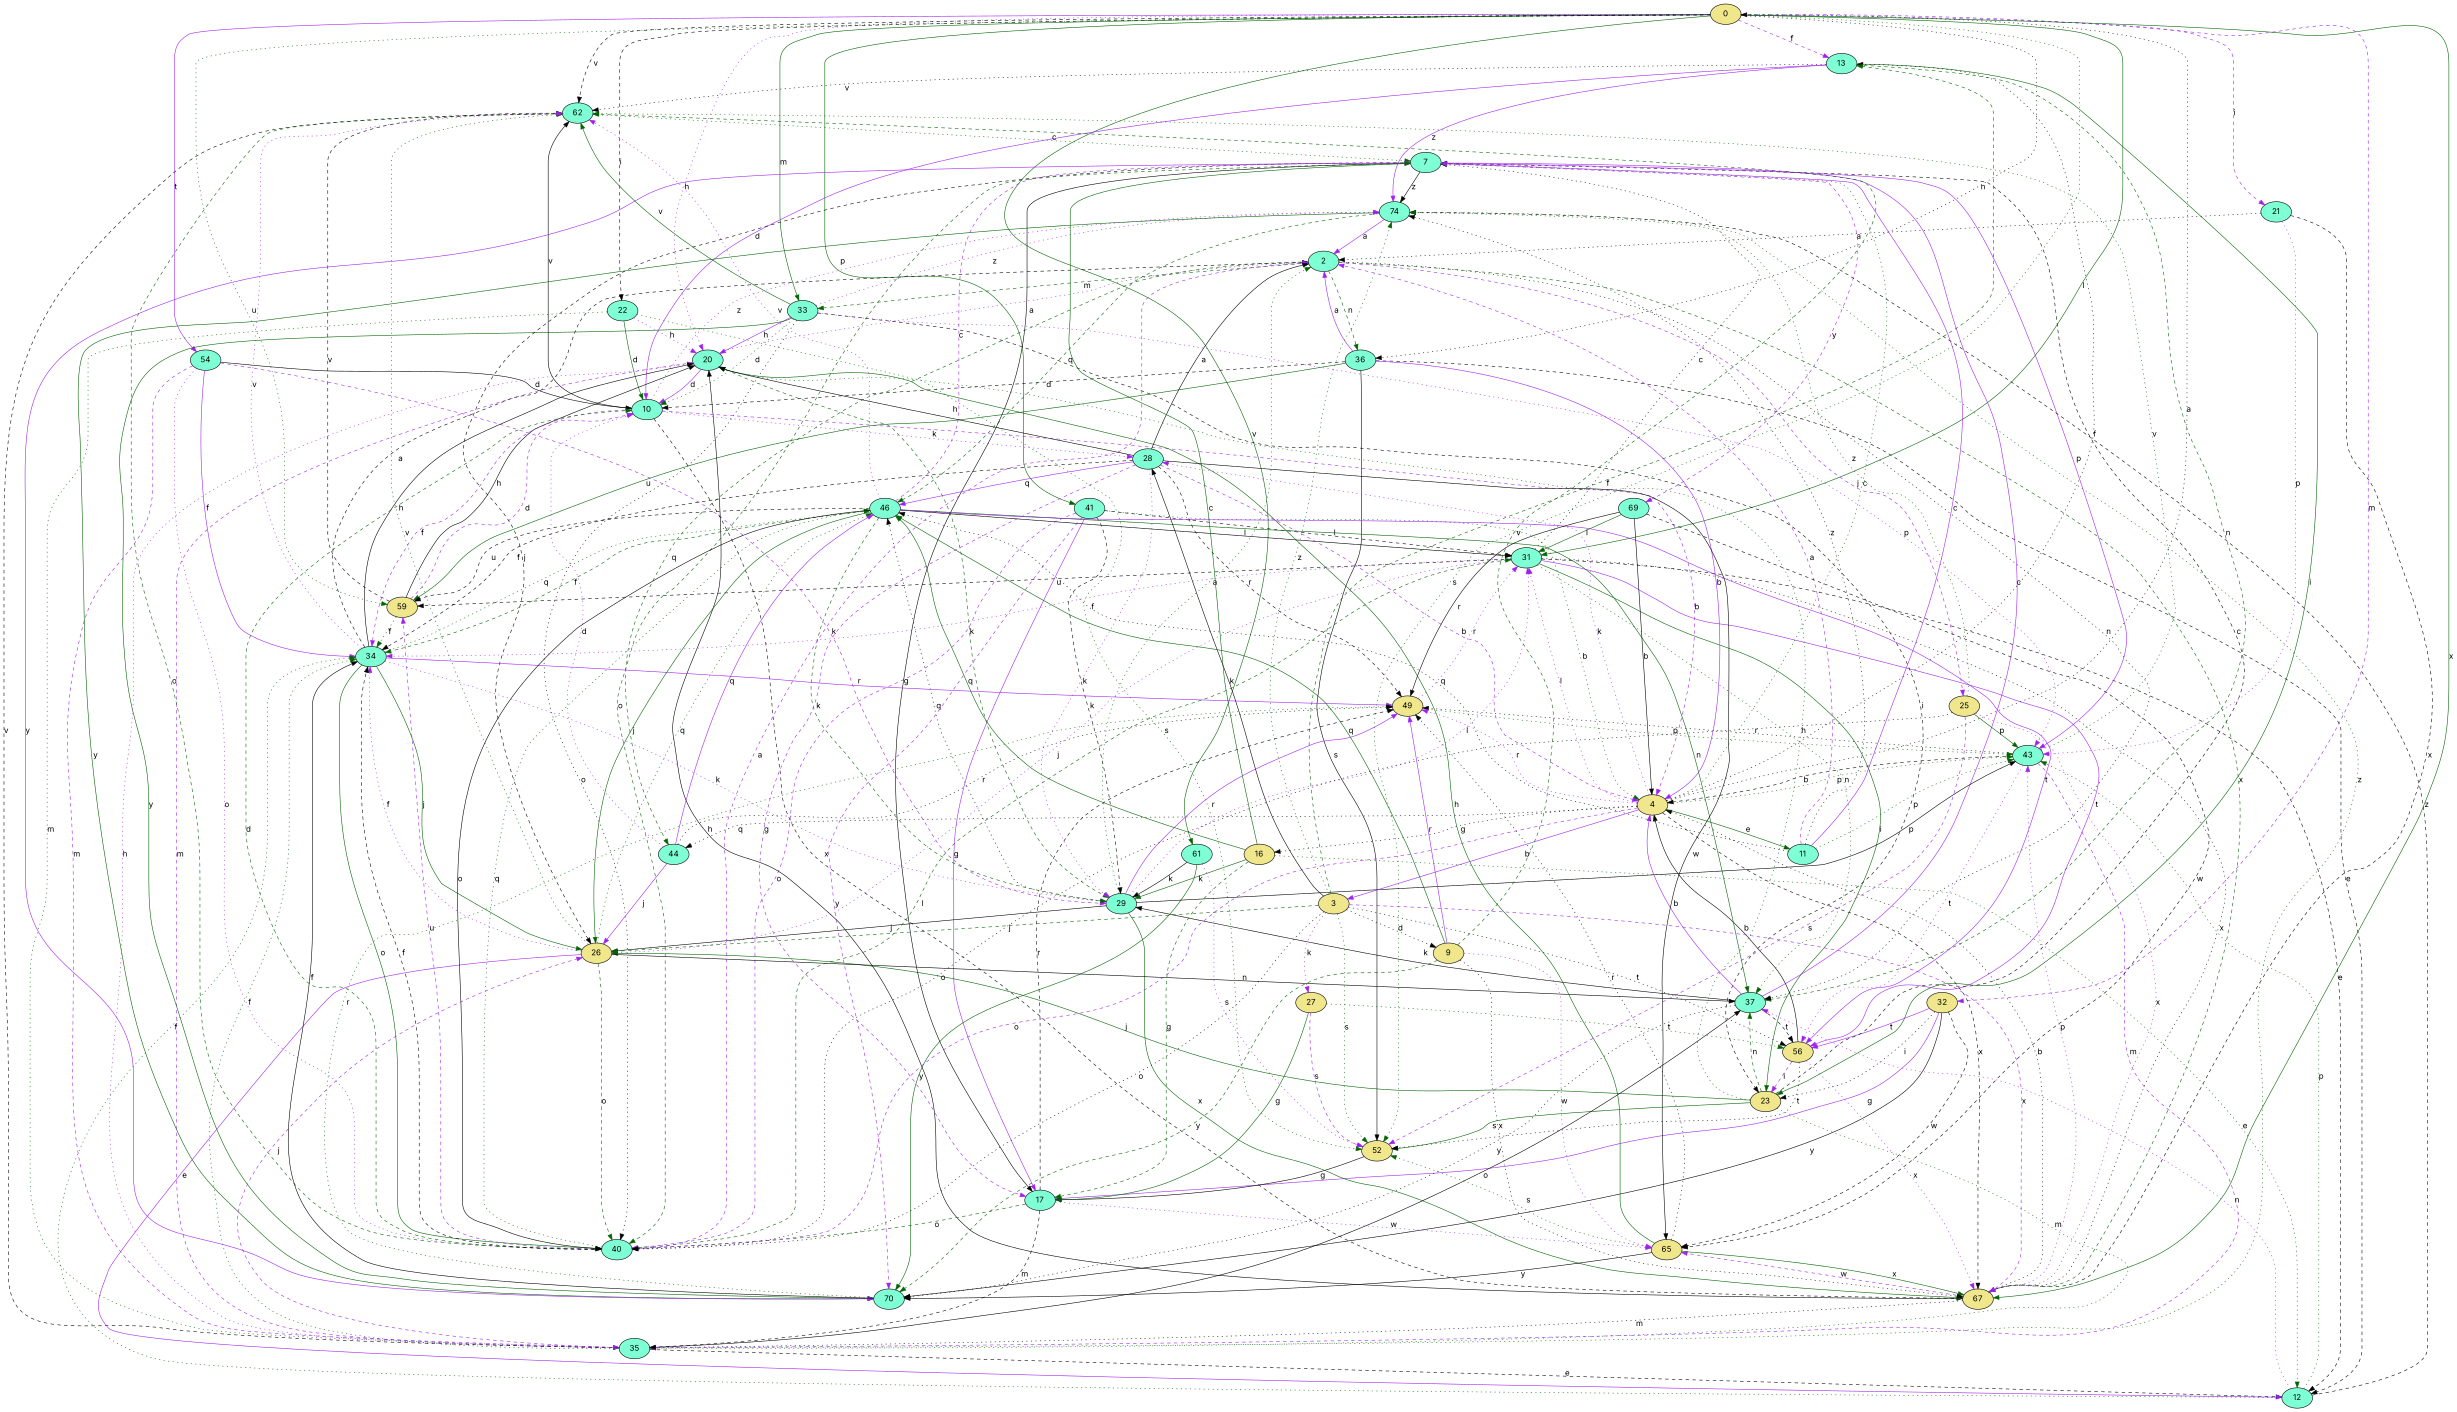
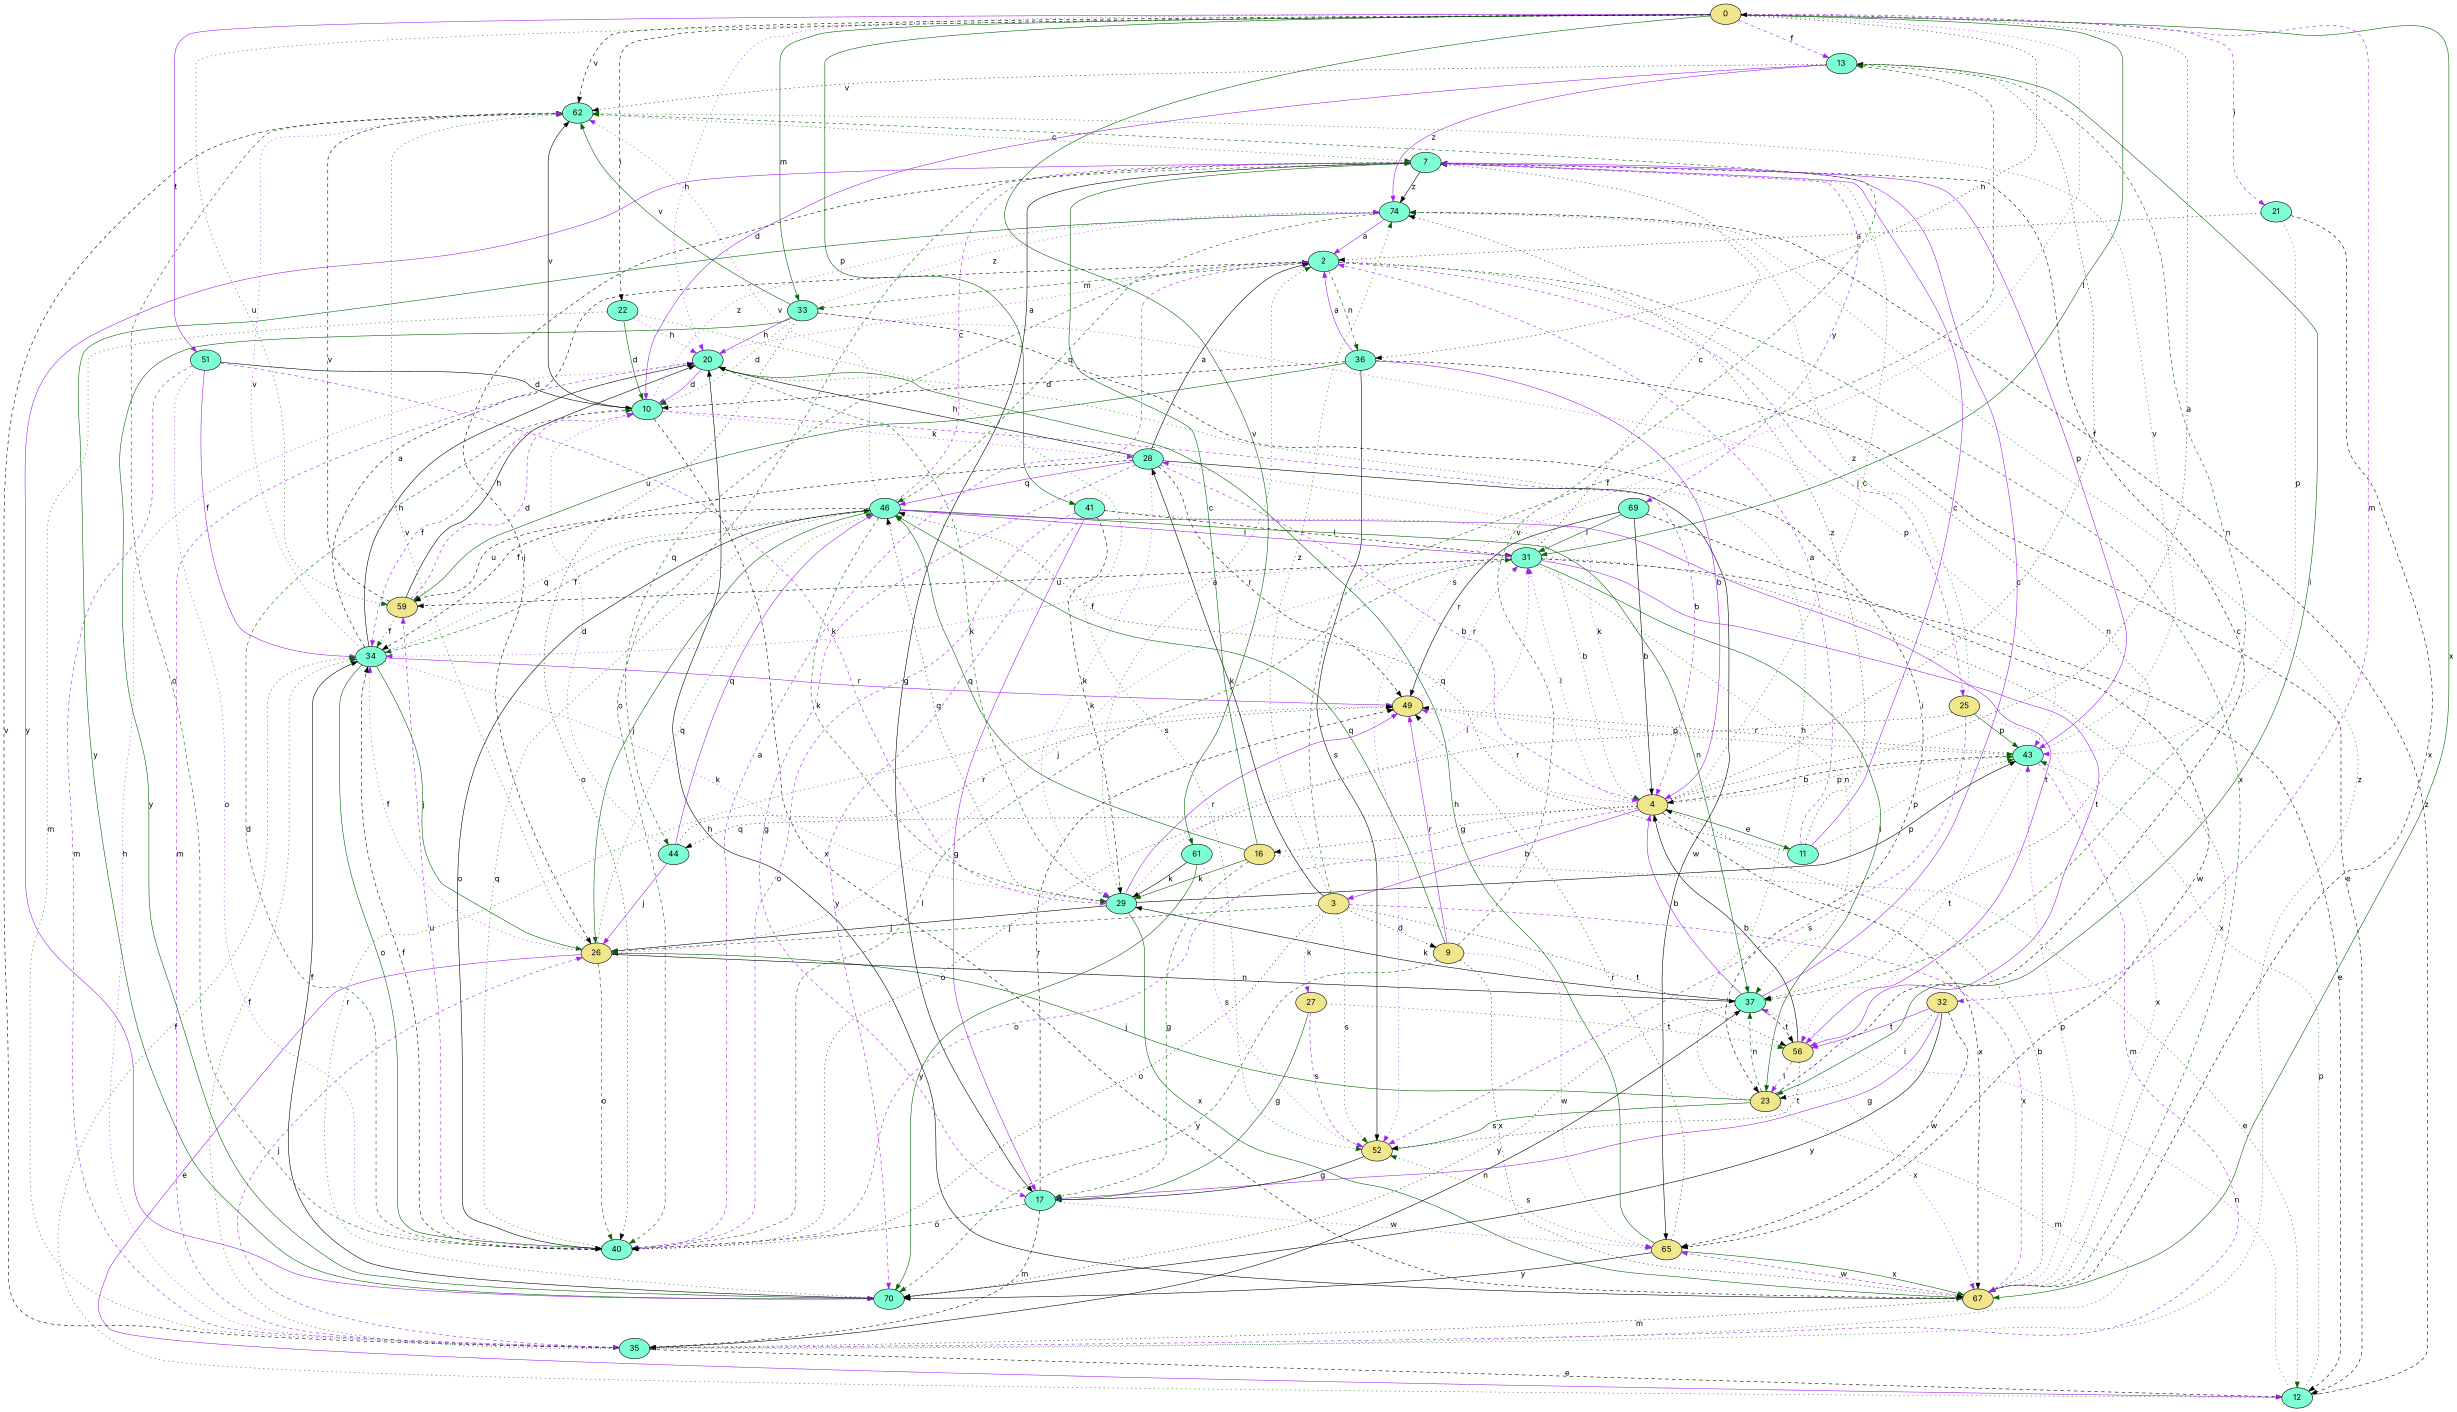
  strict digraph {
    fontname=Inter
    node [fillcolor=aquamarine fontname=Inter style=filled]
    edge [color=purple fontname=Inter style=dotted]
    0 [fillcolor=khaki]
    13
    20
    21
    22
    31
    32 [fillcolor=khaki]
    33
    36
    41
    52 [fillcolor=khaki]
-   54
+   54 [label=51]
    59 [fillcolor=khaki]
    61
    62
    67 [fillcolor=khaki]
    37
    74
    10
    23 [fillcolor=khaki]
    2
    29
    35
    43
    26 [fillcolor=khaki]
    56 [fillcolor=khaki]
    7
    n28 [label=34]
    12
    17
    70
    65 [fillcolor=khaki]
    40
    4 [fillcolor=khaki]
    25 [fillcolor=khaki]
    44
    49 [fillcolor=khaki]
    46
    3 [fillcolor=khaki]
    9 [fillcolor=khaki]
    27 [fillcolor=khaki]
    28
    11
    16 [fillcolor=khaki]
    69
    0 -> 13 [label=f style=dashed]
    0 -> 20 [label=h]
    0 -> 21 [label=i style=dashed]
    0 -> 22 [color=black label=i style=dashed]
    0 -> 31 [color=darkgreen label=l style=solid]
    0 -> 32 [label=m style=dashed]
    0 -> 33 [color=darkgreen label=m style=solid]
    0 -> 36 [color=black label=n]
    0 -> 41 [color=darkgreen label=p style=solid]
-   0 -> 52 [color=darkgreen label=s]
+   0 -> 52 [label=s]
    0 -> 54 [label=t style=solid]
    0 -> 59 [color=darkgreen label=u]
    0 -> 61 [color=darkgreen label=v style=solid]
    0 -> 62 [color=black label=v style=dashed]
    0 -> 67 [color=darkgreen label=x style=solid]
    13 -> 62 [color=black label=v]
    13 -> 37 [color=darkgreen label=n style=dashed]
    13 -> 74 [label=z style=solid]
    13 -> 10 [label=d style=solid]
    13 -> 23 [color=darkgreen label=i style=solid]
    20 -> 10 [label=d style=solid]
    20 -> 2 [label=a]
    20 -> 29 [color=darkgreen label=k style=dashed]
    20 -> 35 [label=m style=dashed]
    21 -> 67 [color=black label=x style=dashed]
    21 -> 2 [color=black label=a]
    21 -> 43 [label=p]
    22 -> 20 [label=h]
    22 -> 52 [color=darkgreen label=s]
    22 -> 10 [color=darkgreen label=d style=solid]
    22 -> 35 [color=darkgreen label=m]
    31 -> 59 [color=black label=u style=dashed]
    31 -> 67 [color=black label=x]
    31 -> 37 [color=darkgreen label=n]
    31 -> 23 [color=darkgreen label=i style=solid]
    31 -> 26 [label=j]
    31 -> 56 [label=t style=solid]
    31 -> 7 [color=black label=c]
    31 -> n28 [label=f]
    31 -> 12 [color=black label=e style=dashed]
    32 -> 23 [color=black label=i]
    32 -> 56 [label=t style=solid]
    32 -> 17 [label=g style=solid]
    32 -> 70 [color=black label=y style=solid]
    32 -> 65 [color=black label=w style=dashed]
    33 -> 20 [label=h style=solid]
    33 -> 62 [color=darkgreen label=v style=solid]
    33 -> 74 [label=z]
    33 -> 10 [color=darkgreen label=d]
    33 -> 23 [color=black label=i style=dashed]
    33 -> 43 [label=p]
    33 -> 70 [color=darkgreen label=y style=solid]
    33 -> 40 [color=black label=o]
    36 -> 52 [color=black label=s style=solid]
    36 -> 59 [color=darkgreen label=u style=solid]
    36 -> 10 [color=black label=d style=dashed]
    36 -> 2 [label=a style=solid]
    36 -> 12 [color=black label=e style=dashed]
    36 -> 4 [label=b style=solid]
    41 -> 31 [color=black label=l style=dashed]
    41 -> 29 [color=black label=k style=dashed]
    41 -> 17 [label=g style=solid]
    41 -> 70 [label=y style=dashed]
    41 -> 40 [label=o style=dashed]
    41 -> 4 [color=darkgreen label=b]
    52 -> 17 [color=black label=g style=solid]
    54 -> 10 [color=black label=d style=solid]
    54 -> 29 [label=k style=dashed]
    54 -> 35 [label=m style=dashed]
    54 -> n28 [label=f style=solid]
    54 -> 40 [label=o]
    59 -> 20 [color=black label=h style=solid]
    59 -> 62 [color=black label=v style=dashed]
    59 -> 10 [label=d style=dashed]
    59 -> n28 [color=darkgreen label=f]
    61 -> 52 [label=s]
    61 -> 29 [color=black label=k style=solid]
    61 -> 70 [color=darkgreen label=y style=solid]
    62 -> 7 [color=darkgreen label=c]
    62 -> 40 [color=darkgreen label=o style=dashed]
    67 -> 20 [color=black label=h style=solid]
    67 -> 35 [color=black label=m]
    67 -> 43 [label=p]
    67 -> 65 [label=w style=dashed]
    67 -> 4 [color=black label=b]
    37 -> 29 [color=black label=k style=solid]
    37 -> 56 [color=black label=t style=dashed]
    37 -> 7 [label=c style=solid]
    37 -> 70 [color=black label=y]
    37 -> 4 [label=b style=solid]
    74 -> 2 [label=a style=solid]
    74 -> 70 [color=darkgreen label=y style=solid]
    74 -> 46 [color=darkgreen label=q style=dashed]
    10 -> 62 [color=black label=v style=solid]
    10 -> 67 [color=black label=x style=dashed]
    10 -> 74 [label=z]
    10 -> n28 [label=f style=dashed]
    10 -> 4 [label=b style=dashed]
    10 -> 28 [label=k]
    23 -> 20 [color=darkgreen label=h]
    23 -> 52 [color=darkgreen label=s style=solid]
    23 -> 37 [color=darkgreen label=n style=dashed]
    23 -> 35 [color=darkgreen label=m]
    23 -> 26 [color=darkgreen label=j style=solid]
    23 -> 7 [color=black label=c style=dashed]
    2 -> 33 [color=darkgreen label=m style=dashed]
    2 -> 36 [color=darkgreen label=n style=dashed]
    2 -> 67 [color=darkgreen label=x style=dashed]
    2 -> 37 [color=black label=n]
    2 -> 25 [label=j style=dashed]
    2 -> 44 [color=darkgreen label=q style=dashed]
    29 -> 31 [label=l]
    29 -> 67 [color=darkgreen label=x style=solid]
    29 -> 2 [color=darkgreen label=a]
    29 -> 43 [color=black label=p style=solid]
    29 -> 26 [color=black label=j style=solid]
    29 -> 49 [label=r style=solid]
    29 -> 46 [color=black label=q]
    35 -> 20 [label=h]
    35 -> 62 [color=black label=v style=dashed]
-   35 -> 37 [color=black label=o style=solid]
+   35 -> 37 [color=black label=n style=solid]
    35 -> 74 [color=darkgreen label=z]
    35 -> 26 [label=j style=dashed]
    35 -> n28 [color=darkgreen label=f]
    35 -> 12 [color=black label=e style=dashed]
    43 -> 62 [color=darkgreen label=v]
    43 -> 35 [label=m style=dashed]
    43 -> 56 [label=t]
    43 -> 4 [color=black label=b style=dashed]
    43 -> 49 [color=black label=r]
    26 -> 62 [color=darkgreen label=v]
    26 -> 37 [color=black label=n style=solid]
    26 -> n28 [label=f]
    26 -> 12 [label=e style=solid]
    26 -> 40 [color=darkgreen label=o style=dashed]
    26 -> 46 [color=darkgreen label=q]
    56 -> 52 [color=black label=t]
    56 -> 67 [label=x]
    56 -> 23 [label=i style=dashed]
    56 -> 4 [color=black label=b style=solid]
    7 -> 74 [color=black label=z style=solid]
    7 -> 43 [label=p style=solid]
    7 -> 26 [color=black label=j style=dashed]
    7 -> 17 [color=black label=g style=solid]
    7 -> 70 [label=y style=solid]
    7 -> 40 [color=darkgreen label=o style=dashed]
    7 -> 69 [label=y style=dashed]
    n28 -> 20 [color=black label=h style=solid]
    n28 -> 62 [label=v]
    n28 -> 2 [color=black label=a style=dashed]
    n28 -> 29 [label=k]
    n28 -> 26 [color=darkgreen label=j style=solid]
    n28 -> 40 [color=darkgreen label=o style=solid]
    n28 -> 49 [label=r style=solid]
    n28 -> 46 [color=darkgreen label=q]
    12 -> 37 [label=n]
    12 -> 74 [color=black label=z style=dashed]
    12 -> 43 [color=darkgreen label=p]
    12 -> n28 [color=darkgreen label=f]
    17 -> 35 [color=black label=m style=dashed]
    17 -> 65 [label=w]
    17 -> 40 [color=darkgreen label=o style=dashed]
    17 -> 49 [color=black label=r style=dashed]
    70 -> n28 [color=black label=f style=solid]
    70 -> 49 [color=darkgreen label=r]
    65 -> 20 [color=darkgreen label=h style=solid]
    65 -> 52 [color=darkgreen label=s]
    65 -> 67 [color=darkgreen label=x style=solid]
    65 -> 70 [color=black label=y style=solid]
    65 -> 49 [color=black label=r]
    40 -> 31 [color=darkgreen label=l style=dashed]
    40 -> 59 [label=u style=dashed]
    40 -> 10 [color=darkgreen label=d style=dashed]
    40 -> 2 [label=a style=dashed]
    40 -> n28 [color=black label=f style=dashed]
    40 -> 46 [color=darkgreen label=q]
    4 -> 0 [color=black label=a]
    4 -> 13 [color=black label=f]
    4 -> 31 [label=l]
    4 -> 67 [color=black label=x style=dashed]
    4 -> 43 [color=darkgreen label=p]
    4 -> 7 [color=darkgreen label=c]
    4 -> 40 [label=o style=dashed]
    4 -> 44 [color=black label=q]
    4 -> 49 [label=r]
    4 -> 3 [label=b style=solid]
    4 -> 28 [label=k]
    4 -> 11 [color=darkgreen label=e style=solid]
    4 -> 16 [color=black label=g]
    25 -> 52 [label=s style=dashed]
    25 -> 67 [label=x]
    25 -> 74 [color=darkgreen label=z]
    25 -> 43 [color=darkgreen label=p style=solid]
    25 -> 40 [color=black label=o]
    44 -> 10 [label=d]
    44 -> 26 [label=j style=solid]
    44 -> 49 [color=black label=r]
    44 -> 46 [label=q style=solid]
    49 -> 31 [label=r]
    49 -> 43 [color=darkgreen label=p]
-   46 -> 31 [color=black label=l style=solid]
+   46 -> 31 [label=l style=solid]
    46 -> 59 [color=black label=u style=dashed]
    46 -> 62 [label=v]
    46 -> 37 [color=darkgreen label=n style=solid]
    46 -> 29 [color=darkgreen label=k style=dashed]
    46 -> 26 [color=darkgreen label=j style=solid]
    46 -> 56 [label=t style=solid]
    46 -> 7 [label=c style=dashed]
    46 -> n28 [color=darkgreen label=f style=dashed]
    46 -> 40 [color=black label=o style=solid]
    3 -> 13 [color=darkgreen label=f style=dashed]
    3 -> 52 [color=darkgreen label=s]
    3 -> 67 [label=x style=dashed]
    3 -> 74 [color=darkgreen label=z]
    3 -> 26 [color=darkgreen label=j style=dashed]
    3 -> 56 [color=black label=t]
    3 -> 40 [color=black label=o]
    3 -> 9 [color=black label=d]
    3 -> 27 [label=k]
    3 -> 28 [color=black label=k style=solid]
    9 -> 62 [color=darkgreen label=v style=dashed]
    9 -> 67 [color=black label=x]
    9 -> 70 [color=darkgreen label=y style=dashed]
    9 -> 65 [label=w]
    9 -> 49 [label=r style=solid]
    9 -> 46 [color=darkgreen label=q style=solid]
    27 -> 52 [label=s style=dashed]
    27 -> 56 [color=darkgreen label=t]
    27 -> 17 [color=darkgreen label=g style=solid]
    28 -> 20 [color=black label=h style=solid]
    28 -> 2 [color=black label=a style=solid]
    28 -> 29 [label=k]
    28 -> n28 [color=black label=f style=dashed]
    28 -> 17 [label=g style=dashed]
    28 -> 65 [color=black label=w style=solid]
    28 -> 4 [label=b style=dashed]
    28 -> 49 [color=black label=r style=dashed]
    28 -> 46 [label=q style=solid]
    11 -> 74 [color=black label=z]
    11 -> 2 [label=a style=dashed]
    11 -> 43 [color=darkgreen label=p]
    11 -> 7 [label=c style=solid]
    11 -> 46 [color=black label=q]
    16 -> 29 [color=darkgreen label=k style=solid]
    16 -> 7 [color=darkgreen label=c style=solid]
    16 -> 12 [color=darkgreen label=e]
    16 -> 17 [color=darkgreen label=g style=dashed]
    16 -> 46 [color=darkgreen label=q style=solid]
    69 -> 31 [color=darkgreen label=l style=solid]
    69 -> 65 [color=black label=w style=dashed]
    69 -> 4 [color=black label=b style=solid]
    69 -> 49 [color=black label=r style=solid]
  }
